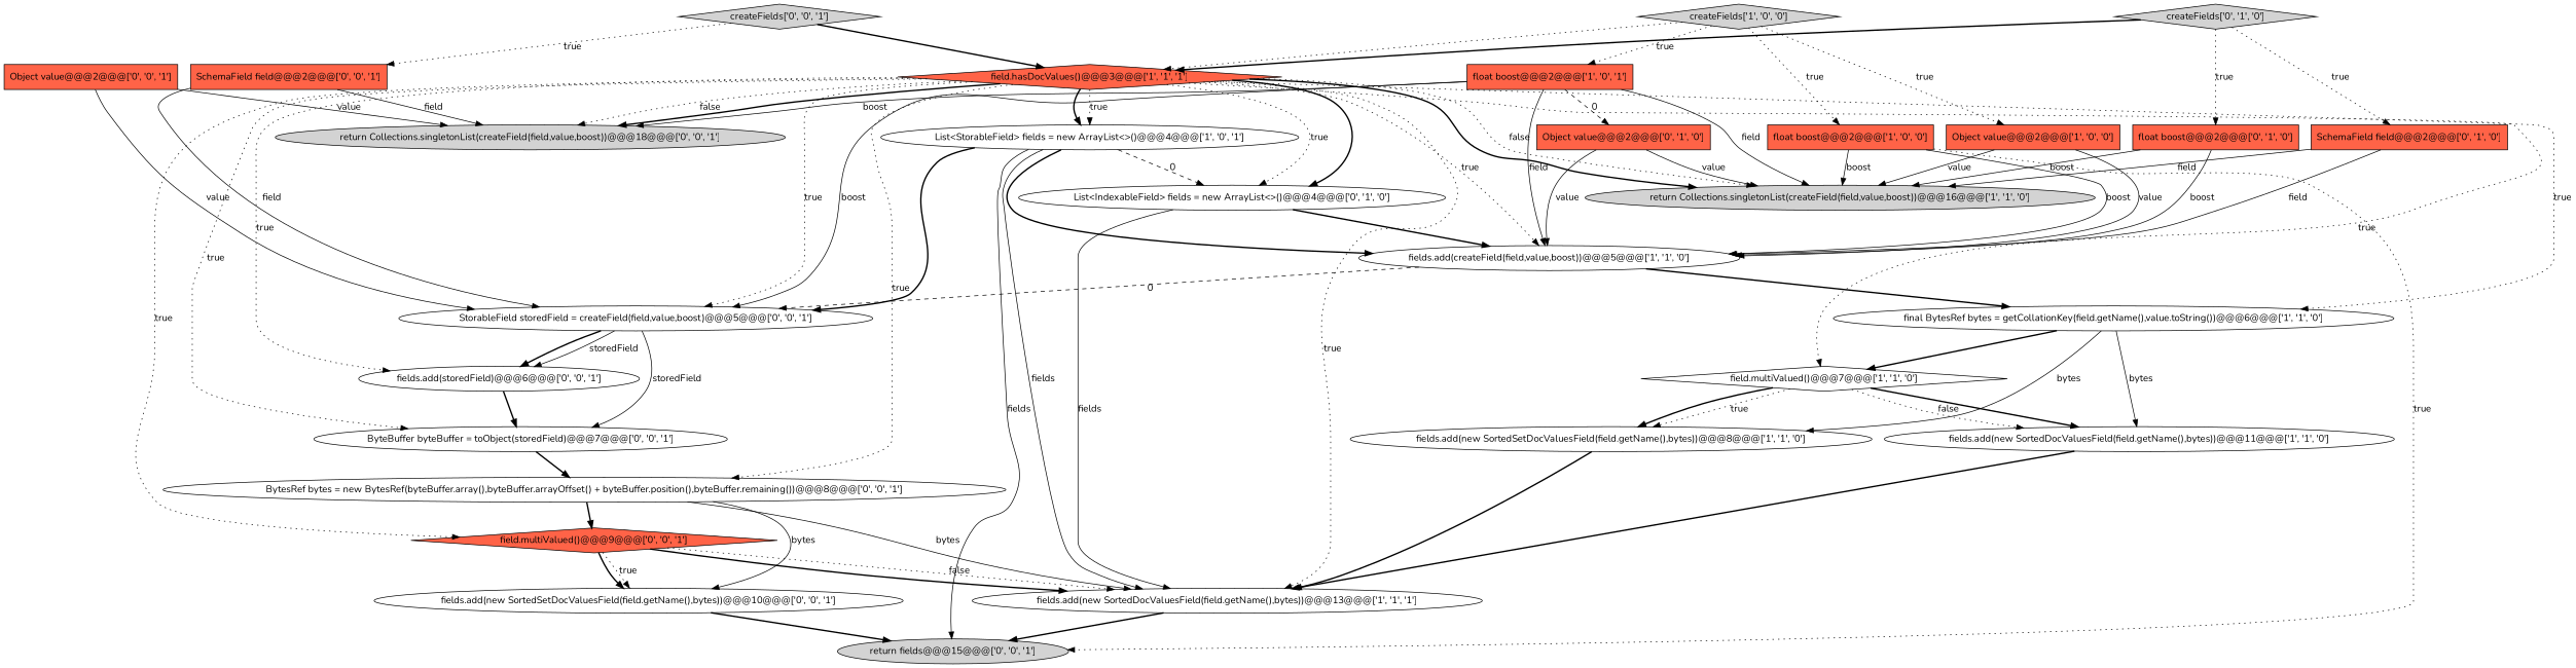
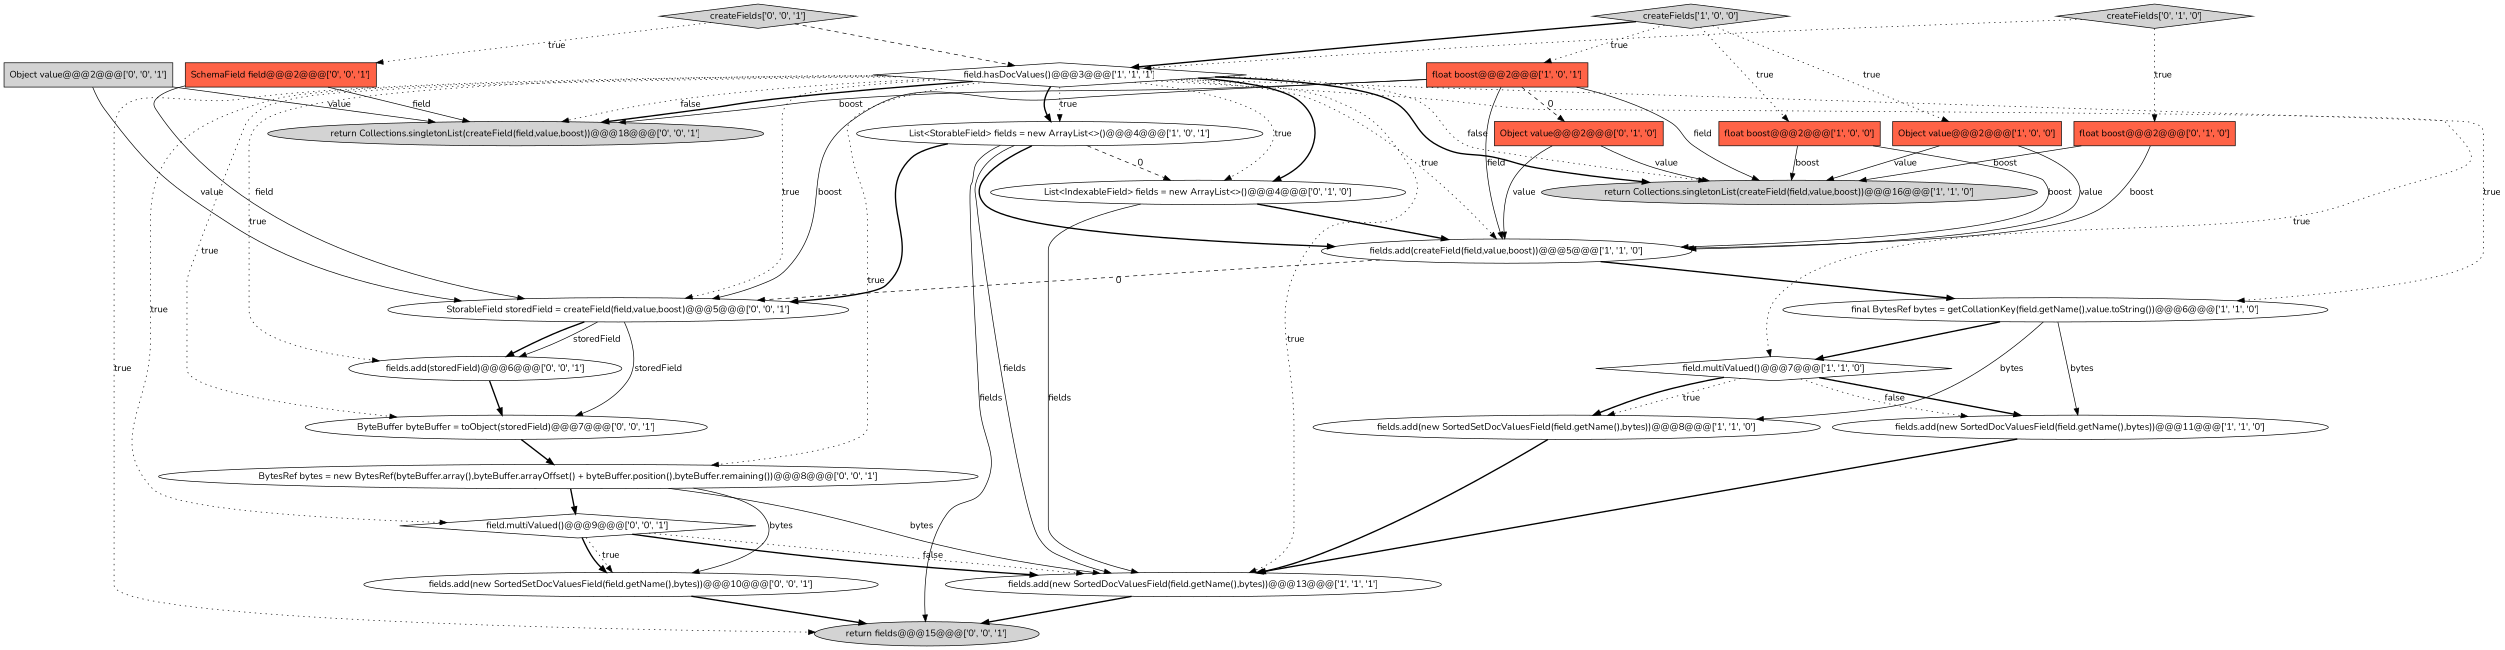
  digraph {
    fontname=Nunito
    node [fillcolor=white fontname=Nunito shape=ellipse style=filled]
    edge [fontname=Nunito style=solid]
    n1 [label="fields.add(new SortedSetDocValuesField(field.getName(),bytes))@@@8@@@['1', '1', '0']"]
    n2 [label="fields.add(new SortedDocValuesField(field.getName(),bytes))@@@13@@@['1', '1', '1']"]
    n3 [fillcolor=lightgray label="return fields@@@15@@@['0', '0', '1']"]
    n4 [fillcolor=lightgray label="createFields['1', '0', '0']" shape=diamond]
    n5 [fillcolor=tomato label="float boost@@@2@@@['1', '0', '1']" shape=box]
    n6 [fillcolor=tomato label="float boost@@@2@@@['1', '0', '0']" shape=box]
    n7 [fillcolor=tomato label="Object value@@@2@@@['1', '0', '0']" shape=box]
-   n8 [fillcolor=tomato label="field.hasDocValues()@@@3@@@['1', '1', '1']" shape=diamond]
+   n8 [label="field.hasDocValues()@@@3@@@['1', '1', '1']" shape=diamond]
    n9 [fillcolor=tomato label="Object value@@@2@@@['0', '1', '0']" shape=box]
    n10 [fillcolor=lightgray label="return Collections.singletonList(createField(field,value,boost))@@@16@@@['1', '1', '0']"]
    n11 [label="fields.add(createField(field,value,boost))@@@5@@@['1', '1', '0']"]
    n12 [label="StorableField storedField = createField(field,value,boost)@@@5@@@['0', '0', '1']"]
    n13 [fillcolor=lightgray label="return Collections.singletonList(createField(field,value,boost))@@@18@@@['0', '0', '1']"]
    n14 [label="fields.add(storedField)@@@6@@@['0', '0', '1']"]
    n15 [label="ByteBuffer byteBuffer = toObject(storedField)@@@7@@@['0', '0', '1']"]
    n16 [label="final BytesRef bytes = getCollationKey(field.getName(),value.toString())@@@6@@@['1', '1', '0']"]
    n17 [label="field.multiValued()@@@7@@@['1', '1', '0']" shape=diamond]
    n18 [label="BytesRef bytes = new BytesRef(byteBuffer.array(),byteBuffer.arrayOffset() + byteBuffer.position(),byteBuffer.remaining())@@@8@@@['0', '0', '1']"]
-   n19 [fillcolor=tomato label="field.multiValued()@@@9@@@['0', '0', '1']" shape=diamond]
+   n19 [label="field.multiValued()@@@9@@@['0', '0', '1']" shape=diamond]
    n20 [label="List<IndexableField> fields = new ArrayList<>()@@@4@@@['0', '1', '0']"]
    n21 [label="List<StorableField> fields = new ArrayList<>()@@@4@@@['1', '0', '1']"]
    n22 [label="fields.add(new SortedDocValuesField(field.getName(),bytes))@@@11@@@['1', '1', '0']"]
    n23 [fillcolor=tomato label="float boost@@@2@@@['0', '1', '0']" shape=box]
    n24 [label="fields.add(new SortedSetDocValuesField(field.getName(),bytes))@@@10@@@['0', '0', '1']"]
-   n25 [fillcolor=tomato label="Object value@@@2@@@['0', '0', '1']" shape=box]
+   n25 [fillcolor=lightgray label="Object value@@@2@@@['0', '0', '1']" shape=box]
    n26 [fillcolor=lightgray label="createFields['0', '0', '1']" shape=diamond]
    n27 [fillcolor=tomato label="SchemaField field@@@2@@@['0', '0', '1']" shape=box]
    n28 [fillcolor=lightgray label="createFields['0', '1', '0']" shape=diamond]
-   n29 [fillcolor=tomato label="SchemaField field@@@2@@@['0', '1', '0']" shape=box]
    n1 -> n2 [style=bold]
    n2 -> n3 [style=bold]
    n4 -> n5 [label=true style=dotted]
    n4 -> n6 [label=true style=dotted]
    n4 -> n7 [label=true style=dotted]
-   n4 -> n8 [style=dotted]
+   n4 -> n8 [style=bold]
    n5 -> n9 [label=0 style=dashed]
    n5 -> n10 [label=field]
    n5 -> n11 [label=field]
    n5 -> n12 [label=boost]
    n5 -> n13 [label=boost]
    n6 -> n10 [label=boost]
    n6 -> n11 [label=boost]
    n7 -> n10 [label=value]
    n7 -> n11 [label=value]
    n8 -> n2 [label=true style=dotted]
-   n6 -> n3 [label=true style=dotted]
+   n8 -> n3 [label=true style=dotted]
    n8 -> n10 [label=false style=dotted]
    n8 -> n10 [style=bold]
    n8 -> n11 [label=true style=dotted]
    n8 -> n12 [label=true style=dotted]
    n8 -> n13 [label=false style=dotted]
    n8 -> n13 [style=bold]
    n8 -> n14 [label=true style=dotted]
    n8 -> n15 [label=true style=dotted]
    n8 -> n16 [label=true style=dotted]
    n8 -> n17 [label=true style=dotted]
    n8 -> n18 [label=true style=dotted]
    n8 -> n19 [label=true style=dotted]
    n8 -> n20 [style=bold]
    n8 -> n20 [label=true style=dotted]
    n8 -> n21 [style=bold]
    n8 -> n21 [label=true style=dotted]
    n9 -> n10 [label=value]
    n9 -> n11 [label=value]
    n11 -> n12 [label=0 style=dashed]
    n11 -> n16 [style=bold]
    n12 -> n14 [style=bold]
    n12 -> n14 [label=storedField]
    n12 -> n15 [label=storedField]
    n14 -> n15 [style=bold]
    n15 -> n18 [style=bold]
    n16 -> n1 [label=bytes]
    n16 -> n17 [style=bold]
    n16 -> n22 [label=bytes]
    n17 -> n1 [label=true style=dotted]
    n17 -> n1 [style=bold]
    n17 -> n22 [style=bold]
    n17 -> n22 [label=false style=dotted]
    n18 -> n2 [label=bytes]
    n18 -> n19 [style=bold]
    n18 -> n24 [label=bytes]
    n19 -> n2 [label=false style=dotted]
    n19 -> n2 [style=bold]
    n19 -> n24 [label=true style=dotted]
    n19 -> n24 [style=bold]
    n20 -> n2 [label=fields]
    n20 -> n11 [style=bold]
    n21 -> n2 [label=fields]
    n21 -> n3 [label=fields]
    n21 -> n11 [style=bold]
    n21 -> n12 [style=bold]
    n21 -> n20 [label=0 style=dashed]
    n22 -> n2 [style=bold]
    n23 -> n10 [label=boost]
    n23 -> n11 [label=boost]
    n24 -> n3 [style=bold]
    n25 -> n12 [label=value]
    n25 -> n13 [label=value]
-   n26 -> n8 [style=bold]
+   n26 -> n8 [style=dashed]
    n26 -> n27 [label=true style=dotted]
    n27 -> n12 [label=field]
    n27 -> n13 [label=field]
-   n28 -> n8 [style=bold]
+   n28 -> n8 [style=dotted]
    n28 -> n23 [label=true style=dotted]
-   n28 -> n29 [label=true style=dotted]
-   n29 -> n10 [label=field]
-   n29 -> n11 [label=field]
  }
